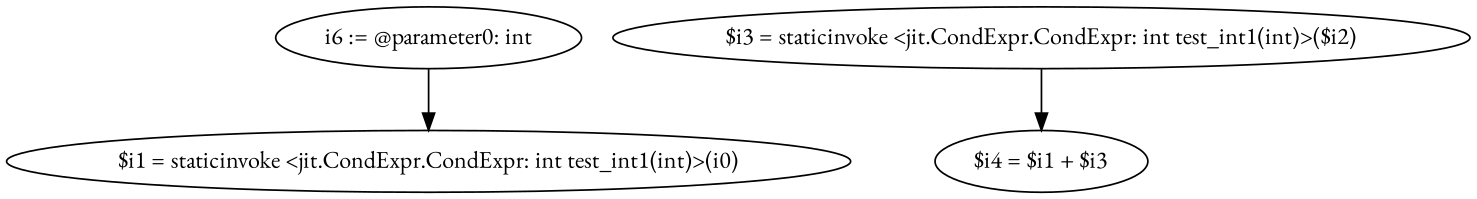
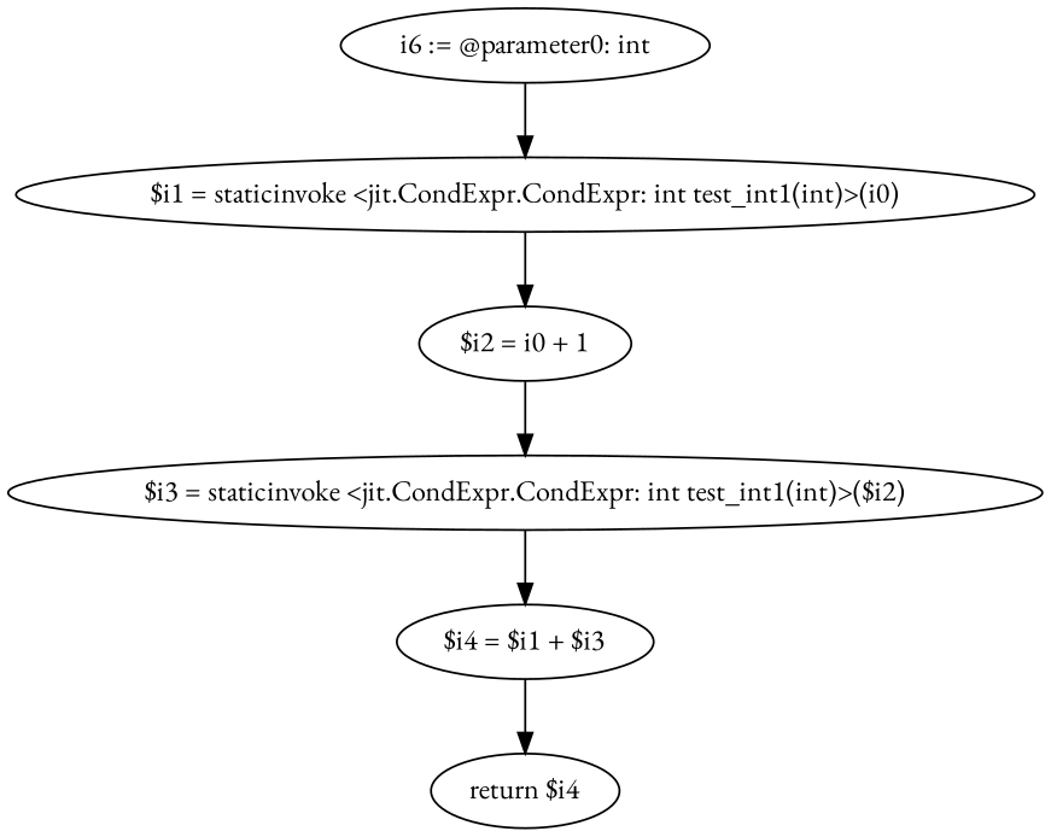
  digraph {
    fontname="EB Garamond"
    node [fontname="EB Garamond"]
    edge [fontname="EB Garamond"]
    n1 [label="i6 := @parameter0: int"]
    "$i1 = staticinvoke <jit.CondExpr.CondExpr: int test_int1(int)>(i0)"
+   "$i2 = i0 + 1"
    "$i3 = staticinvoke <jit.CondExpr.CondExpr: int test_int1(int)>($i2)"
    "$i4 = $i1 + $i3"
+   "return $i4"
    n1 -> "$i1 = staticinvoke <jit.CondExpr.CondExpr: int test_int1(int)>(i0)"
+   "$i1 = staticinvoke <jit.CondExpr.CondExpr: int test_int1(int)>(i0)" -> "$i2 = i0 + 1"
+   "$i2 = i0 + 1" -> "$i3 = staticinvoke <jit.CondExpr.CondExpr: int test_int1(int)>($i2)"
    "$i3 = staticinvoke <jit.CondExpr.CondExpr: int test_int1(int)>($i2)" -> "$i4 = $i1 + $i3"
+   "$i4 = $i1 + $i3" -> "return $i4"
  }
